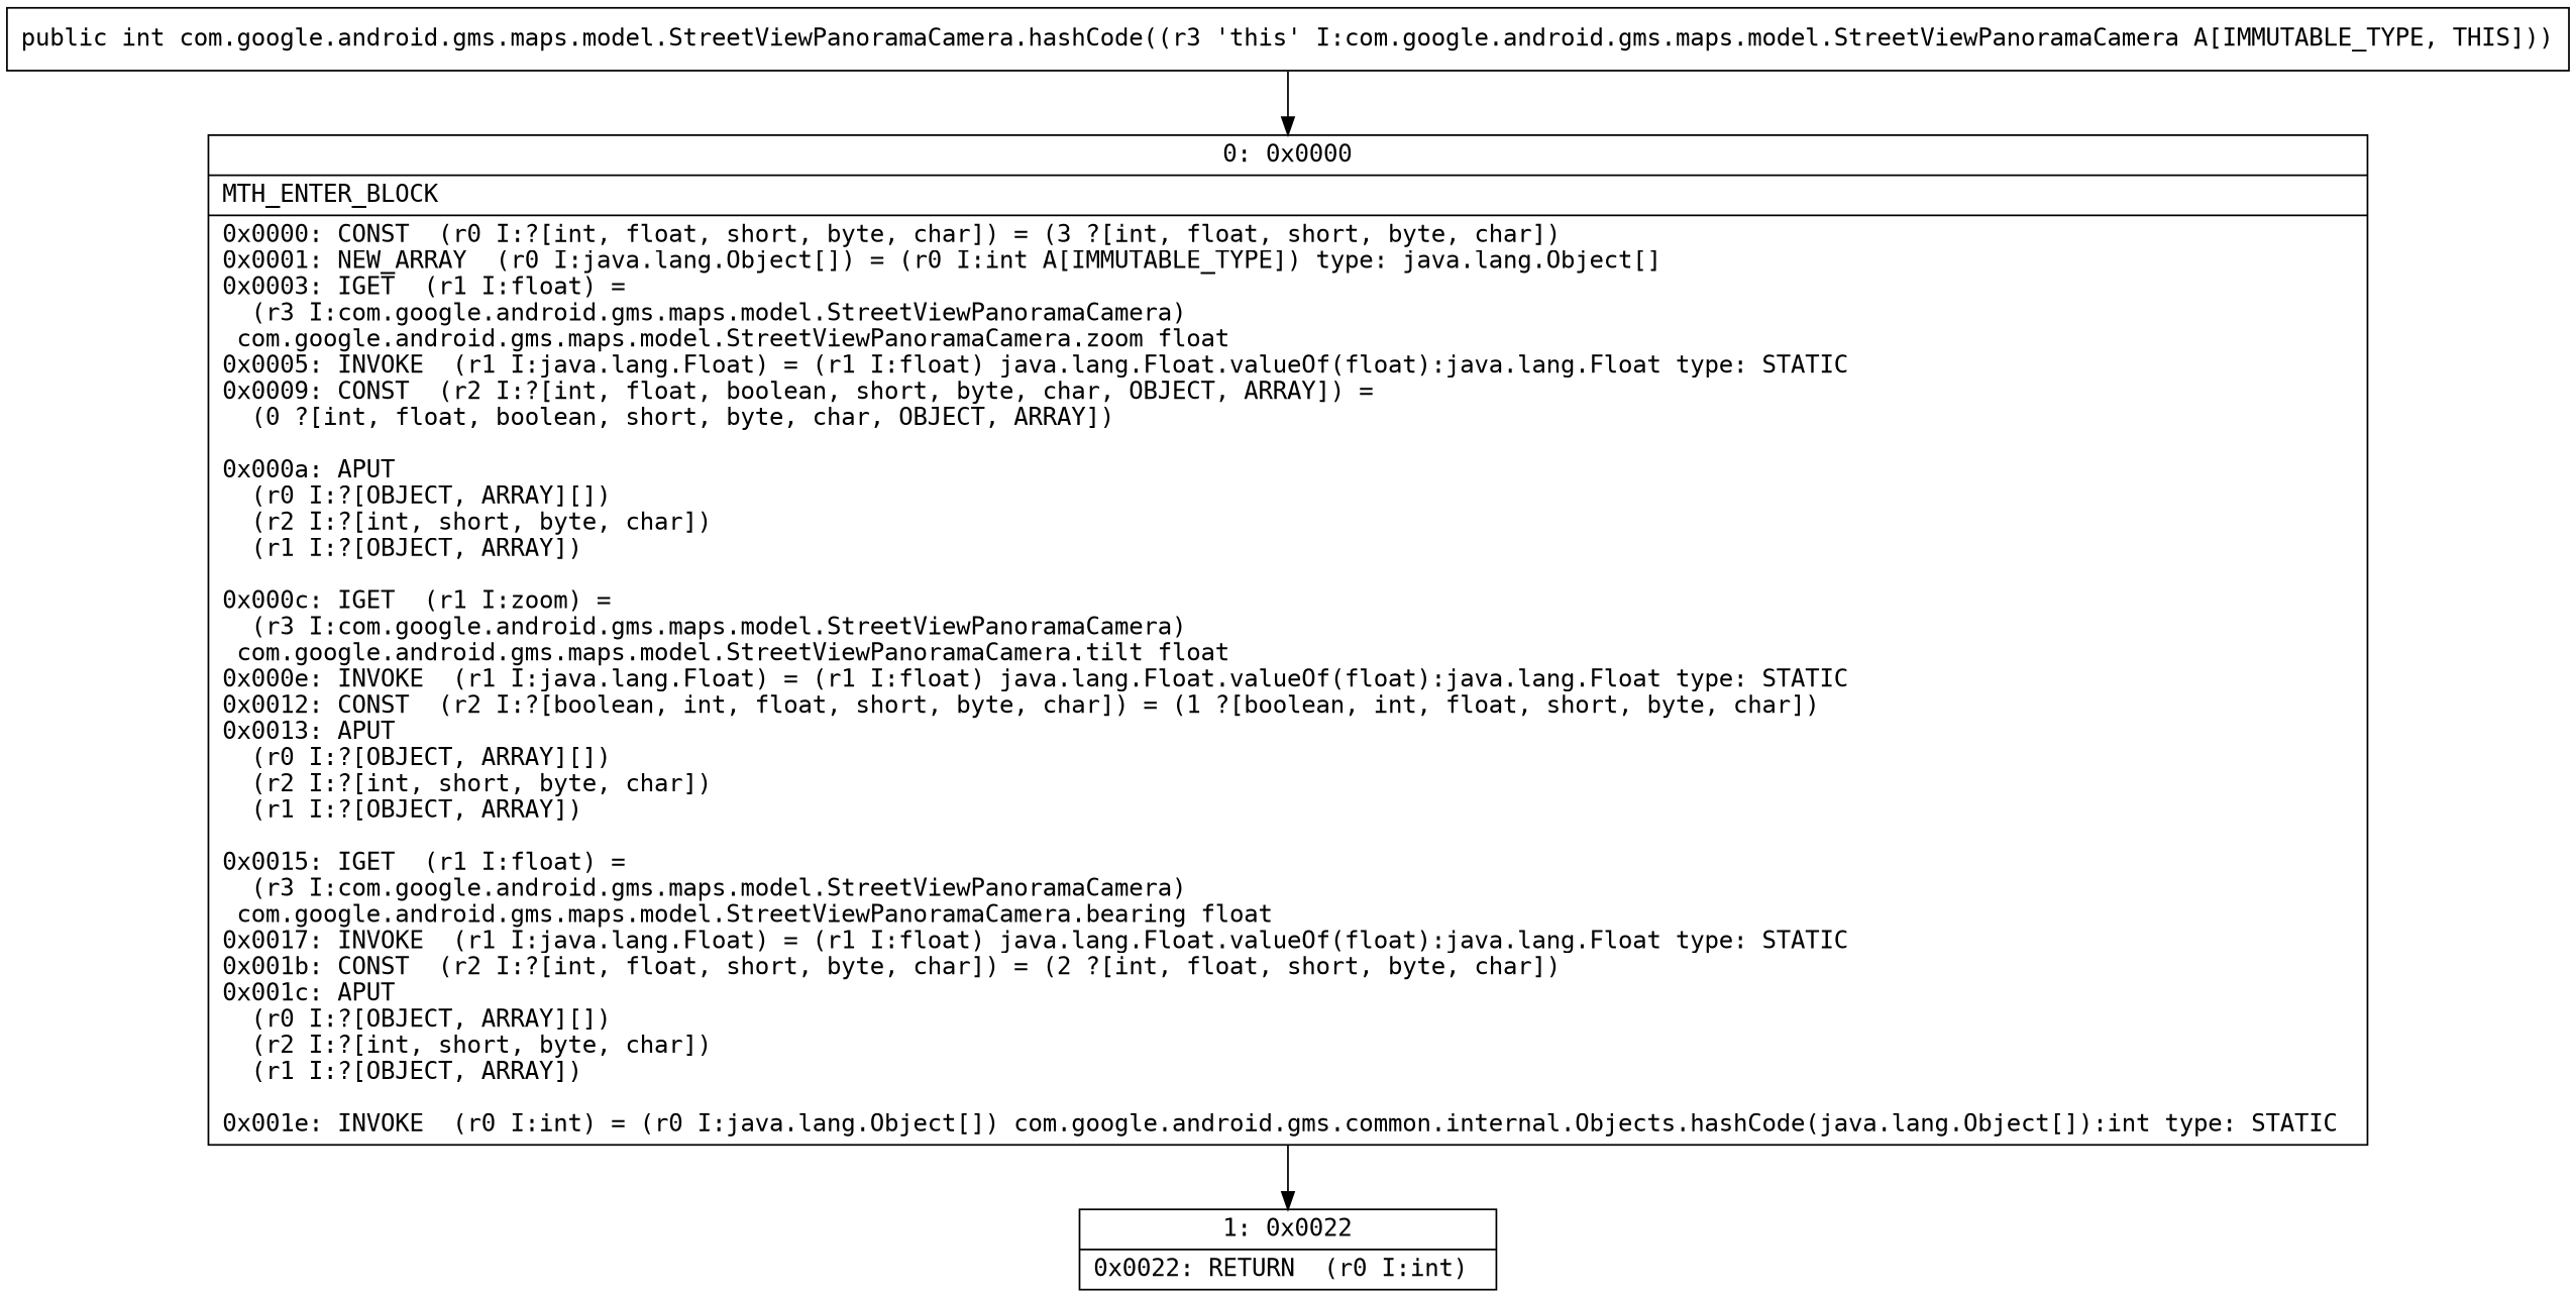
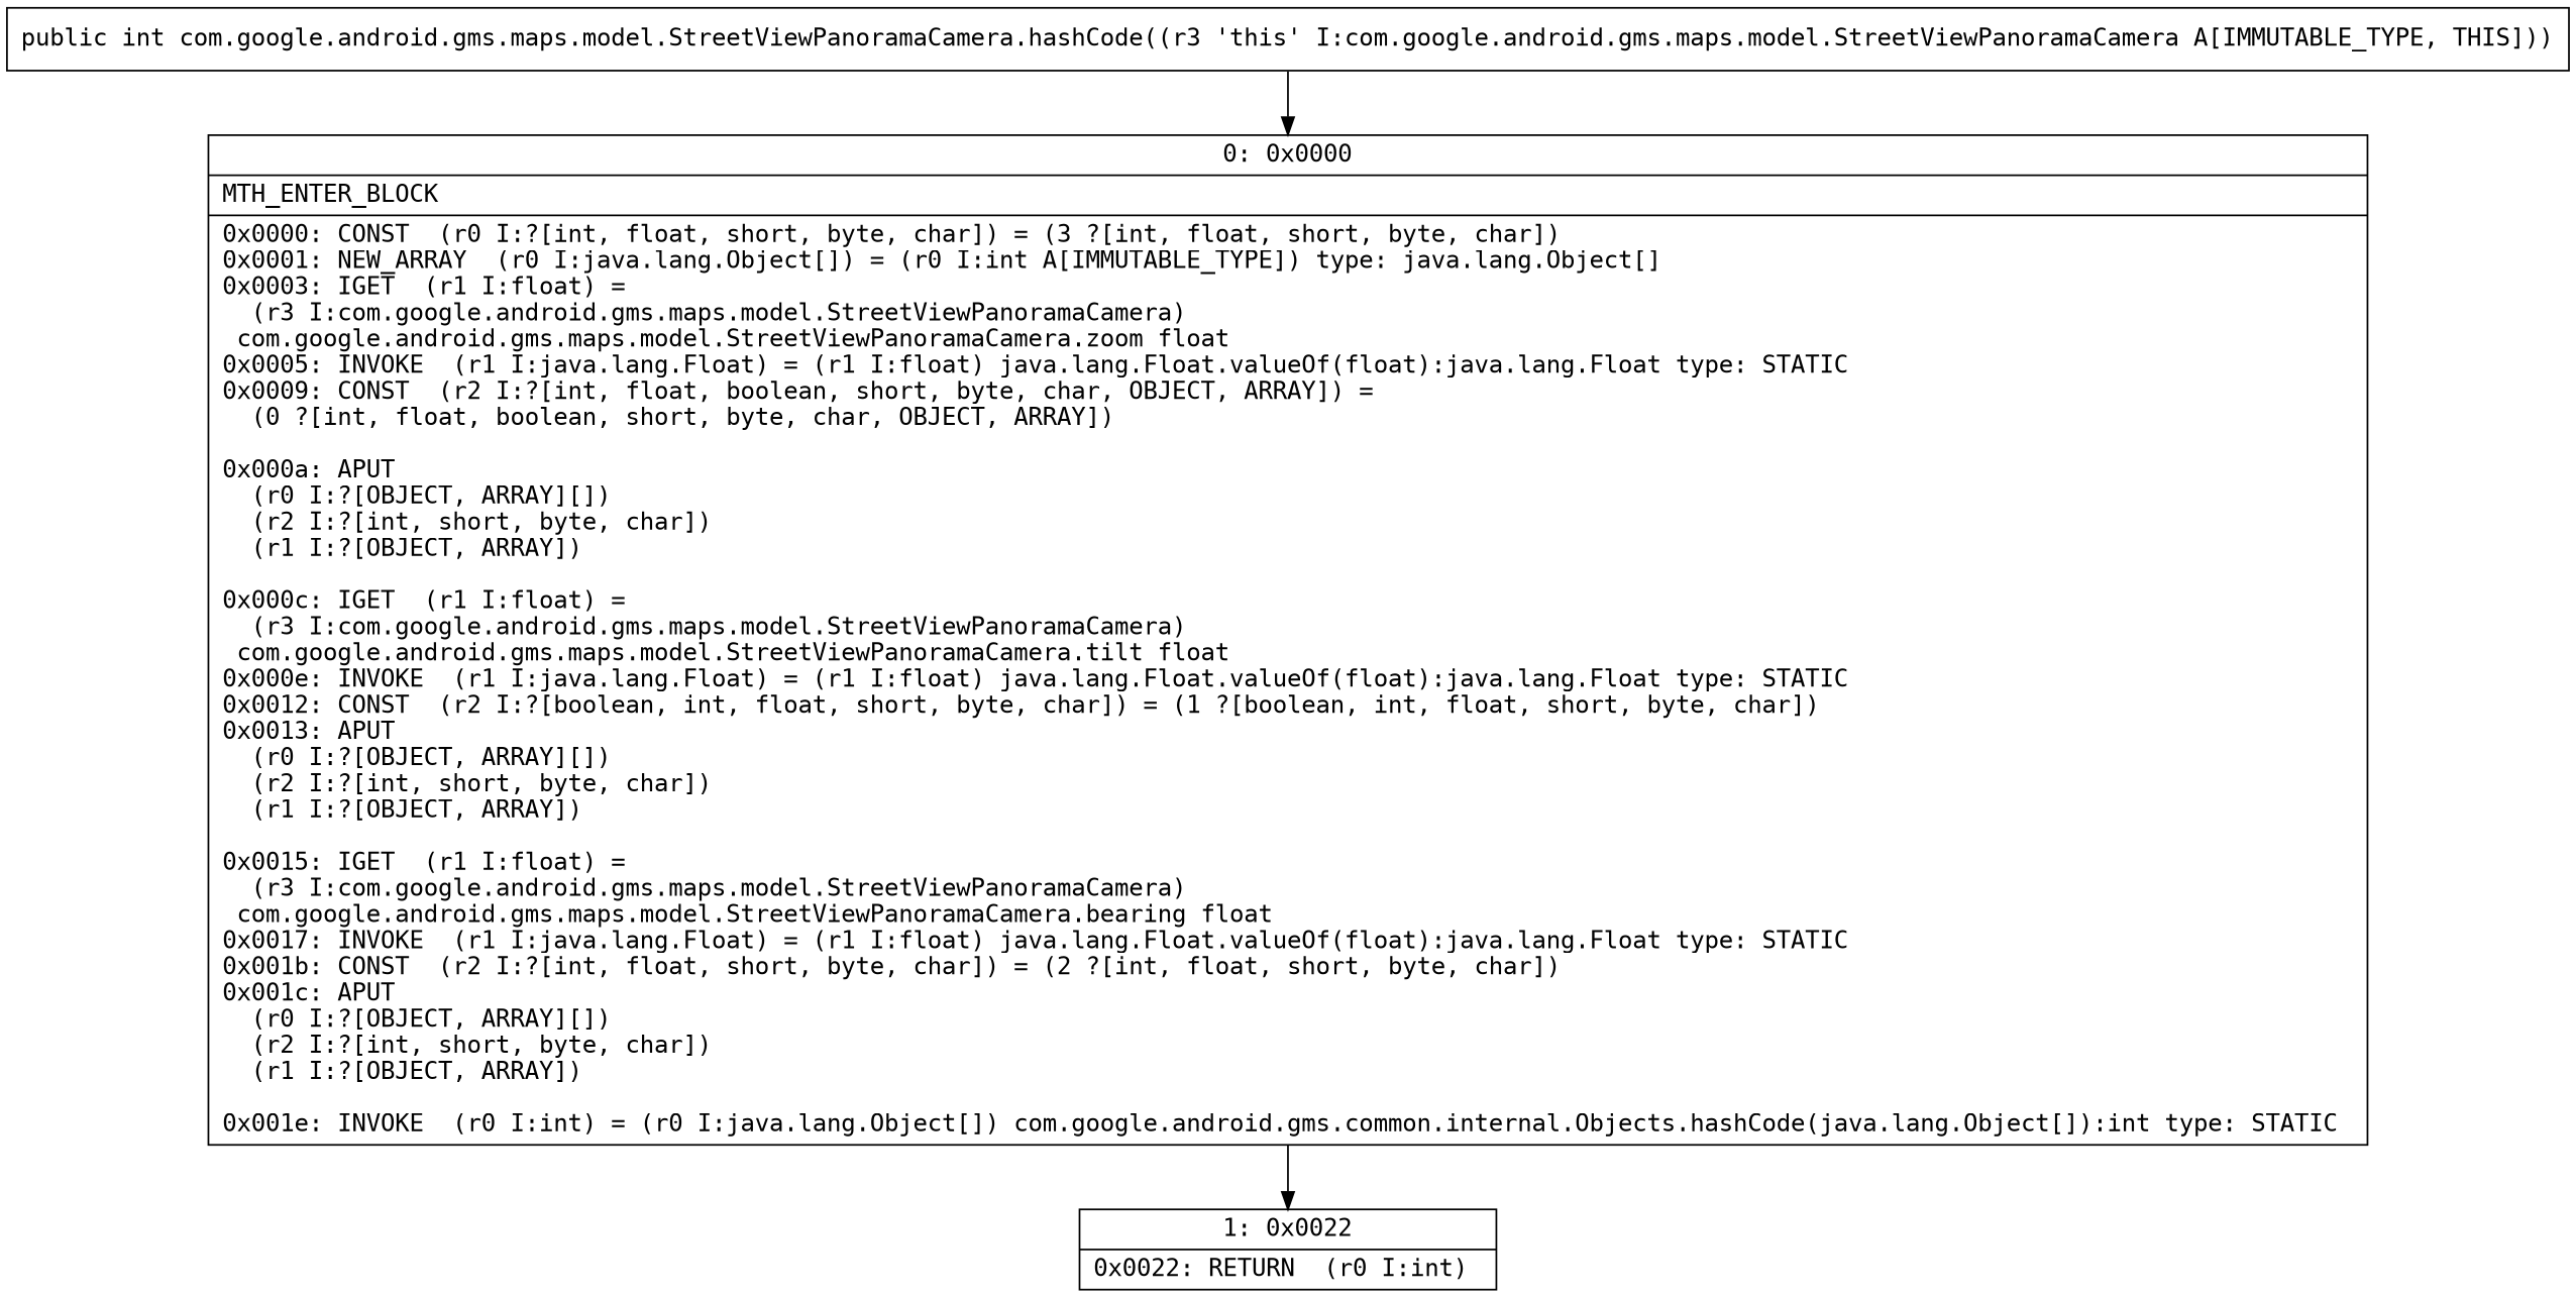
  digraph {
    fontname="DejaVu Sans Mono"
    node [shape=record fontname="DejaVu Sans Mono"]
    edge [fontname="DejaVu Sans Mono"]
-   n1 [label="{0\:\ 0x0000|MTH_ENTER_BLOCK\l|0x0000: CONST  (r0 I:?[int, float, short, byte, char]) = (3 ?[int, float, short, byte, char]) \l0x0001: NEW_ARRAY  (r0 I:java.lang.Object[]) = (r0 I:int A[IMMUTABLE_TYPE]) type: java.lang.Object[] \l0x0003: IGET  (r1 I:float) = \l  (r3 I:com.google.android.gms.maps.model.StreetViewPanoramaCamera)\l com.google.android.gms.maps.model.StreetViewPanoramaCamera.zoom float \l0x0005: INVOKE  (r1 I:java.lang.Float) = (r1 I:float) java.lang.Float.valueOf(float):java.lang.Float type: STATIC \l0x0009: CONST  (r2 I:?[int, float, boolean, short, byte, char, OBJECT, ARRAY]) = \l  (0 ?[int, float, boolean, short, byte, char, OBJECT, ARRAY])\l \l0x000a: APUT  \l  (r0 I:?[OBJECT, ARRAY][])\l  (r2 I:?[int, short, byte, char])\l  (r1 I:?[OBJECT, ARRAY])\l \l0x000c: IGET  (r1 I:zoom) = \l  (r3 I:com.google.android.gms.maps.model.StreetViewPanoramaCamera)\l com.google.android.gms.maps.model.StreetViewPanoramaCamera.tilt float \l0x000e: INVOKE  (r1 I:java.lang.Float) = (r1 I:float) java.lang.Float.valueOf(float):java.lang.Float type: STATIC \l0x0012: CONST  (r2 I:?[boolean, int, float, short, byte, char]) = (1 ?[boolean, int, float, short, byte, char]) \l0x0013: APUT  \l  (r0 I:?[OBJECT, ARRAY][])\l  (r2 I:?[int, short, byte, char])\l  (r1 I:?[OBJECT, ARRAY])\l \l0x0015: IGET  (r1 I:float) = \l  (r3 I:com.google.android.gms.maps.model.StreetViewPanoramaCamera)\l com.google.android.gms.maps.model.StreetViewPanoramaCamera.bearing float \l0x0017: INVOKE  (r1 I:java.lang.Float) = (r1 I:float) java.lang.Float.valueOf(float):java.lang.Float type: STATIC \l0x001b: CONST  (r2 I:?[int, float, short, byte, char]) = (2 ?[int, float, short, byte, char]) \l0x001c: APUT  \l  (r0 I:?[OBJECT, ARRAY][])\l  (r2 I:?[int, short, byte, char])\l  (r1 I:?[OBJECT, ARRAY])\l \l0x001e: INVOKE  (r0 I:int) = (r0 I:java.lang.Object[]) com.google.android.gms.common.internal.Objects.hashCode(java.lang.Object[]):int type: STATIC \l}"]
+   n1 [label="{0\:\ 0x0000|MTH_ENTER_BLOCK\l|0x0000: CONST  (r0 I:?[int, float, short, byte, char]) = (3 ?[int, float, short, byte, char]) \l0x0001: NEW_ARRAY  (r0 I:java.lang.Object[]) = (r0 I:int A[IMMUTABLE_TYPE]) type: java.lang.Object[] \l0x0003: IGET  (r1 I:float) = \l  (r3 I:com.google.android.gms.maps.model.StreetViewPanoramaCamera)\l com.google.android.gms.maps.model.StreetViewPanoramaCamera.zoom float \l0x0005: INVOKE  (r1 I:java.lang.Float) = (r1 I:float) java.lang.Float.valueOf(float):java.lang.Float type: STATIC \l0x0009: CONST  (r2 I:?[int, float, boolean, short, byte, char, OBJECT, ARRAY]) = \l  (0 ?[int, float, boolean, short, byte, char, OBJECT, ARRAY])\l \l0x000a: APUT  \l  (r0 I:?[OBJECT, ARRAY][])\l  (r2 I:?[int, short, byte, char])\l  (r1 I:?[OBJECT, ARRAY])\l \l0x000c: IGET  (r1 I:float) = \l  (r3 I:com.google.android.gms.maps.model.StreetViewPanoramaCamera)\l com.google.android.gms.maps.model.StreetViewPanoramaCamera.tilt float \l0x000e: INVOKE  (r1 I:java.lang.Float) = (r1 I:float) java.lang.Float.valueOf(float):java.lang.Float type: STATIC \l0x0012: CONST  (r2 I:?[boolean, int, float, short, byte, char]) = (1 ?[boolean, int, float, short, byte, char]) \l0x0013: APUT  \l  (r0 I:?[OBJECT, ARRAY][])\l  (r2 I:?[int, short, byte, char])\l  (r1 I:?[OBJECT, ARRAY])\l \l0x0015: IGET  (r1 I:float) = \l  (r3 I:com.google.android.gms.maps.model.StreetViewPanoramaCamera)\l com.google.android.gms.maps.model.StreetViewPanoramaCamera.bearing float \l0x0017: INVOKE  (r1 I:java.lang.Float) = (r1 I:float) java.lang.Float.valueOf(float):java.lang.Float type: STATIC \l0x001b: CONST  (r2 I:?[int, float, short, byte, char]) = (2 ?[int, float, short, byte, char]) \l0x001c: APUT  \l  (r0 I:?[OBJECT, ARRAY][])\l  (r2 I:?[int, short, byte, char])\l  (r1 I:?[OBJECT, ARRAY])\l \l0x001e: INVOKE  (r0 I:int) = (r0 I:java.lang.Object[]) com.google.android.gms.common.internal.Objects.hashCode(java.lang.Object[]):int type: STATIC \l}"]
    n2 [label="{1\:\ 0x0022|0x0022: RETURN  (r0 I:int) \l}"]
    n3 [label="{public int com.google.android.gms.maps.model.StreetViewPanoramaCamera.hashCode((r3 'this' I:com.google.android.gms.maps.model.StreetViewPanoramaCamera A[IMMUTABLE_TYPE, THIS])) }"]
    n1 -> n2
    n3 -> n1
  }
